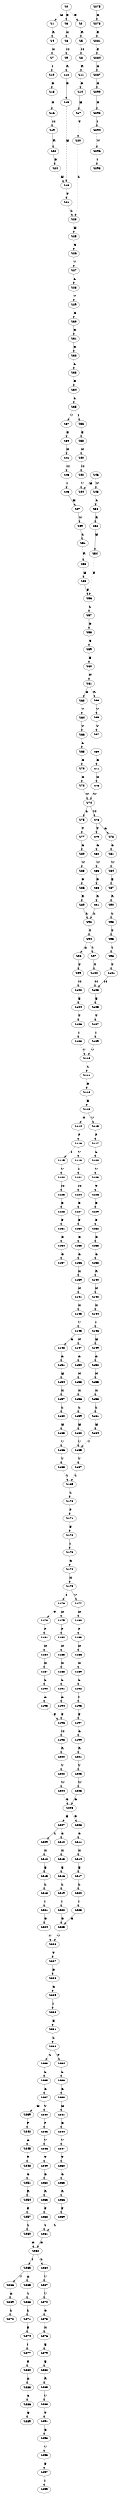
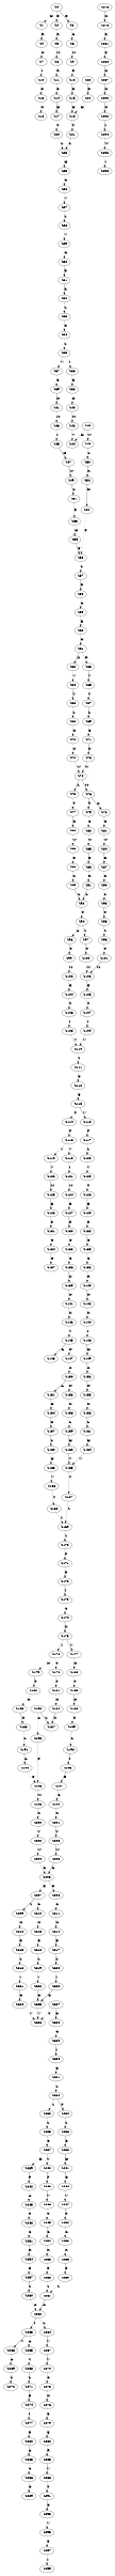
  strict digraph {
    edge [style=dashed]
    S0
    S1
    S2
    S3
    S4
    S5
    S6
    S7
    S8
    S9
    S10
    S11
    S12
    S13
    S14
    S15
    S16
    S17
    S18
-   S19
    S20
    S21
    S22
    S23
    S24
    S25
    S26
    S27
    S28
    S29
    S30
    S31
    S32
    S33
    S34
    S35
    S36
    S37
    S38
    S39
    S40
    S41
    S42
    S43
    S44
    S45
    S47
    S46
    S48
    S49
    S50
    S51
    S52
    S53
    S54
    S55
    S56
    S57
    S58
    S59
    S60
    S61
    S62
    S63
    S64
    S65
    S66
    S67
    S68
    S69
    S70
    S71
    S72
    S73
    S74
    S75
    S76
    S77
    S78
    S79
    S80
    S81
    S82
    S83
    S84
    S85
    S86
    S87
    S88
    S89
    S90
    S91
    S92
    S93
    S94
    S95
    S96
    S97
    S98
    S99
    S100
    S101
    S102
    S103
    S104
    S105
    S106
    S107
    S108
    S109
    S110
    S111
    S112
    S113
    S114
    S115
    S116
    S117
    S118
    S119
    S120
    S121
    S122
    S123
    S124
    S125
    S126
    S127
    S128
    S129
    S130
    S131
    S132
    S133
    S134
    S135
    S136
    S137
    S138
    S139
    S140
    S141
    S142
    S143
    S144
    S145
    S146
    S147
    S148
    S149
    S150
    S151
    S152
    S153
    S154
    S155
    S156
    S157
    S158
    S159
    S160
    S161
    S162
    S163
    S164
    S165
    S166
    S167
    S168
    S169
    S170
    S171
    S172
    S173
    S174
    S175
    S176
    S177
    S178
    S179
    S180
    S181
    S182
    S183
    S184
    S185
    S186
    S187
    S188
    S189
    S190
    S191
    S192
    S193
    S194
    S195
    S196
    S197
    S198
    S199
    S200
    S201
    S202
    S203
    S204
    S205
    S206
    S207
    S208
    S209
    S210
    S211
    S212
    S213
    S214
    S215
    S216
    S217
    S218
    S219
    S220
    S221
    S222
    S223
    S224
    S225
    S226
    S227
    S228
    S229
    S230
    S231
    S232
    S233
    S234
    S235
    S236
    S237
    S238
    S239
    S240
    S241
    S242
    S243
    S244
    S245
    S246
    S247
    S248
    S249
    S250
    S251
    S252
    S253
    S254
    S255
    S256
    S257
    S258
    S259
    S260
    S261
    S262
    S263
    S264
    S265
    S266
    S267
    S268
    S269
    S270
    S271
    S272
    S273
    S274
    S276
    S277
    S275
    S278
    S279
    S280
    S281
    S282
    S283
    S284
    S285
    S286
    S287
    S288
    S289
    S290
    S291
    S292
    S293
    S294
    S295
    S296
    S297
    S298
    S299
    S0 -> S1 [label=H style=dotted]
    S0 -> S2 [label=D]
    S0 -> S3 [label=D style=solid]
    S1 -> S4 [label=R]
    S2 -> S5 [label=R]
    S3 -> S6 [label=K]
    S4 -> S7 [label=K style=dotted]
    S5 -> S8 [label=M]
    S6 -> S9 [label=M style=dotted]
    S7 -> S10 [label=I style=dotted]
    S8 -> S11 [label=R style=dotted]
    S9 -> S12 [label=R style=dotted]
    S10 -> S13 [label=D style=dotted]
    S11 -> S14 [label=D]
    S12 -> S15 [label=D style=solid]
    S13 -> S16 [label=K style=dotted]
    S14 -> S17 [label=H style=solid]
    S15 -> S18 [label=H]
-   S16 -> S19 [label=M]
    S17 -> S20 [label=T style=dotted]
    S18 -> S21 [label=T]
-   S19 -> S22 [label=R style=solid]
    S20 -> S23 [label=L style=dotted]
    S21 -> S23 [label=L]
    S22 -> S24 [label=D style=solid]
    S23 -> S25 [label=H style=dotted]
    S24 -> S18 [label=H style=dotted]
    S25 -> S26 [label=G style=dotted]
    S26 -> S27 [label=V style=dotted]
    S27 -> S28 [label=L]
    S28 -> S29 [label=V style=dotted]
    S29 -> S30 [label=Q style=dotted]
    S30 -> S31 [label=R style=solid]
    S31 -> S32 [label=R style=solid]
    S32 -> S33 [label=L]
    S33 -> S34 [label=D]
    S34 -> S35 [label=L style=dotted]
    S35 -> S36 [label=I style=dotted]
    S35 -> S37 [label=V]
    S36 -> S38 [label=E]
    S37 -> S39 [label=E style=dotted]
    S38 -> S40 [label=N style=dotted]
    S39 -> S41 [label=N style=solid]
    S40 -> S42 [label=M]
    S41 -> S43 [label=M style=dotted]
    S42 -> S44 [label=V style=dotted]
    S43 -> S45 [label=I style=dotted]
    S45 -> S47 [label=H style=solid]
    S47 -> S49 [label=W style=solid]
    S46 -> S44 [label=H]
    S46 -> S48 [label=W]
    S48 -> S50 [label=L]
    S49 -> S51 [label=L style=solid]
    S50 -> S52 [label=R style=solid]
    S51 -> S53 [label=R]
    S52 -> S54 [label=H style=solid]
    S53 -> S55 [label=H style=dotted]
    S54 -> S56 [label=F style=dotted]
    S55 -> S56 [label=F style=solid]
    S56 -> S57 [label=L style=dotted]
    S57 -> S58 [label=D style=solid]
    S58 -> S59 [label=G style=dotted]
    S59 -> S60 [label=E]
    S60 -> S61 [label=N]
    S61 -> S62 [label=K style=solid]
    S61 -> S63 [label=R]
    S62 -> S64 [label=V style=dotted]
    S63 -> S65 [label=V style=solid]
    S64 -> S66 [label=Y style=solid]
    S65 -> S67 [label=Y]
    S66 -> S68 [label=L]
+   S67 -> S69 [label=L style=solid]
    S68 -> S70 [label=Q]
    S69 -> S71 [label=Q]
    S70 -> S72 [label=K style=dotted]
    S71 -> S73 [label=K style=solid]
    S72 -> S74 [label=W]
    S73 -> S74 [label=W]
    S74 -> S75 [label=L style=solid]
    S74 -> S76 [label=M style=solid]
    S75 -> S77 [label=T style=dotted]
    S76 -> S78 [label=A style=solid]
    S76 -> S79 [label=T style=solid]
    S77 -> S80 [label=G style=solid]
    S78 -> S81 [label=G]
    S79 -> S82 [label=G style=dotted]
    S80 -> S83 [label=W style=dotted]
    S81 -> S84 [label=W style=dotted]
    S82 -> S85 [label=W style=dotted]
    S83 -> S86 [label=D style=dotted]
    S84 -> S87 [label=E style=solid]
    S85 -> S88 [label=D style=solid]
    S86 -> S89 [label=R]
    S87 -> S90 [label=R]
    S88 -> S91 [label=R]
    S89 -> S92 [label=L style=solid]
    S90 -> S93 [label=L style=dotted]
    S91 -> S92 [label=L style=solid]
    S92 -> S94 [label=T]
    S93 -> S95 [label=T style=solid]
    S94 -> S96 [label=A]
    S94 -> S97 [label=S]
    S95 -> S98 [label=S]
    S96 -> S99 [label=T style=solid]
    S97 -> S100 [label=T style=solid]
    S98 -> S101 [label=T]
    S99 -> S102 [label=M style=dotted]
    S100 -> S103 [label=M style=dotted]
    S101 -> S103 [label=M style=solid]
    S102 -> S104 [label=E]
    S103 -> S105 [label=E style=solid]
    S104 -> S106 [label=T]
    S105 -> S107 [label=T style=dotted]
    S106 -> S108 [label=I style=dotted]
    S107 -> S109 [label=I style=dotted]
    S108 -> S110 [label=V]
    S109 -> S110 [label=V]
    S110 -> S111 [label=S style=dotted]
    S111 -> S112 [label=D]
    S112 -> S113 [label=E style=dotted]
    S113 -> S114 [label=T style=dotted]
    S113 -> S115 [label=V style=solid]
    S114 -> S116 [label=P style=dotted]
    S115 -> S117 [label=P]
    S116 -> S118 [label=V style=dotted]
    S116 -> S119 [label=I]
    S117 -> S120 [label=L]
    S118 -> S121 [label=I]
    S119 -> S122 [label=V]
    S120 -> S123 [label=V style=dotted]
    S121 -> S124 [label=M style=dotted]
    S122 -> S125 [label=M style=solid]
    S123 -> S126 [label=T style=dotted]
    S124 -> S127 [label=E]
    S125 -> S128 [label=E style=solid]
    S126 -> S129 [label=E style=solid]
    S127 -> S130 [label=F style=solid]
    S128 -> S131 [label=F]
    S129 -> S132 [label=F style=dotted]
    S130 -> S133 [label=Q style=dotted]
    S131 -> S134 [label=Q style=dotted]
    S132 -> S135 [label=Q style=solid]
    S133 -> S136 [label=G]
    S134 -> S137 [label=Q]
    S135 -> S138 [label=G]
    S136 -> S139 [label=K style=solid]
    S138 -> S140 [label=R]
    S139 -> S141 [label=N]
    S140 -> S142 [label=N style=solid]
    S141 -> S143 [label=K]
    S142 -> S144 [label=K]
    S143 -> S145 [label=V style=dotted]
    S144 -> S146 [label=I style=dotted]
    S145 -> S147 [label=N style=dotted]
    S145 -> S148 [label=G style=solid]
    S146 -> S149 [label=H style=solid]
    S147 -> S150 [label=A style=dotted]
-   S148 -> S151 [label=A style=solid]
+   S150 -> S151 [label=A style=solid]
    S149 -> S152 [label=A style=solid]
    S150 -> S153 [label=N style=dotted]
    S151 -> S154 [label=H]
    S152 -> S155 [label=N style=solid]
    S153 -> S156 [label=K style=dotted]
    S154 -> S157 [label=K style=solid]
    S155 -> S158 [label=K style=dotted]
    S156 -> S159 [label=L style=dotted]
    S157 -> S160 [label=L style=solid]
    S158 -> S161 [label=L style=solid]
    S159 -> S162 [label=H style=solid]
    S160 -> S163 [label=H style=dotted]
    S161 -> S164 [label=H]
    S162 -> S165 [label=V style=solid]
    S163 -> S166 [label=V style=dotted]
    S164 -> S165 [label=V]
    S165 -> S167 [label=Y]
    S166 -> S168 [label=Y]
    S167 -> S169 [label=S]
    S168 -> S169 [label=S]
    S169 -> S170 [label=S]
    S170 -> S171 [label=P]
    S171 -> S172 [label=F]
    S172 -> S173 [label=I style=solid]
    S173 -> S174 [label=G style=dotted]
    S174 -> S175 [label=K style=solid]
    S175 -> S176 [label=I]
    S175 -> S177 [label=V style=solid]
    S176 -> S178 [label=T style=dotted]
    S176 -> S179 [label=N style=dotted]
    S177 -> S180 [label=N]
    S178 -> S181 [label=P]
    S179 -> S182 [label=P style=solid]
    S180 -> S183 [label=P style=dotted]
    S181 -> S184 [label=N style=dotted]
    S182 -> S185 [label=N style=dotted]
    S183 -> S186 [label=N style=solid]
    S184 -> S187 [label=K style=solid]
    S185 -> S188 [label=K style=solid]
    S186 -> S189 [label=K style=dotted]
-   S187 -> S190 [label=L style=solid]
+   S190 -> S187 [label=L style=solid]
    S188 -> S191 [label=L]
    S189 -> S192 [label=L]
    S190 -> S193 [label=A style=dotted]
    S191 -> S194 [label=A style=solid]
    S192 -> S195 [label=I style=solid]
    S193 -> S196 [label=F]
    S194 -> S196 [label=F style=dotted]
    S195 -> S197 [label=F style=solid]
    S196 -> S198 [label=M]
    S197 -> S199 [label=G]
    S198 -> S200 [label=R]
    S199 -> S201 [label=R]
    S200 -> S202 [label=Y style=dotted]
    S201 -> S203 [label=Y style=solid]
    S202 -> S204 [label=W style=dotted]
    S203 -> S205 [label=W style=solid]
    S204 -> S206 [label=G]
    S205 -> S206 [label=G style=solid]
    S206 -> S207 [label=E style=dotted]
    S206 -> S208 [label=D]
    S207 -> S209 [label=S style=solid]
    S207 -> S210 [label=C]
    S208 -> S211 [label=C style=dotted]
    S209 -> S212 [label=K style=dotted]
    S210 -> S213 [label=K style=dotted]
    S211 -> S214 [label=K]
    S212 -> S215 [label=E style=solid]
    S213 -> S216 [label=E style=dotted]
    S214 -> S217 [label=E style=solid]
    S215 -> S218 [label=L]
    S216 -> S219 [label=L]
    S217 -> S220 [label=L style=solid]
    S218 -> S221 [label=I style=dotted]
    S219 -> S222 [label=I style=dotted]
    S220 -> S223 [label=I]
    S221 -> S224 [label=Q style=solid]
    S222 -> S225 [label=Q style=solid]
    S223 -> S225 [label=Q style=solid]
    S224 -> S226 [label=V style=dotted]
    S225 -> S226 [label=V]
-   S226 -> S227 [label=T style=dotted]
+   S227 -> S226 [label=T style=dotted]
    S227 -> S228 [label=D style=solid]
    S228 -> S229 [label=G style=dotted]
    S229 -> S230 [label=I style=solid]
    S230 -> S231 [label=E style=dotted]
    S231 -> S232 [label=L style=dotted]
    S232 -> S233 [label=S]
    S232 -> S234 [label=P style=solid]
    S233 -> S235 [label=L]
    S234 -> S236 [label=L]
    S235 -> S237 [label=G]
    S236 -> S238 [label=G style=solid]
    S237 -> S239 [label=H style=dotted]
    S237 -> S240 [label=Y]
    S238 -> S241 [label=H style=solid]
    S239 -> S242 [label=P style=solid]
    S240 -> S243 [label=P style=solid]
    S241 -> S244 [label=Q style=solid]
    S242 -> S245 [label=A style=dotted]
    S243 -> S246 [label=V style=solid]
    S244 -> S247 [label=V]
    S245 -> S248 [label=T]
    S246 -> S249 [label=T style=dotted]
    S247 -> S250 [label=T style=solid]
    S248 -> S251 [label=G style=dotted]
    S249 -> S252 [label=G style=solid]
    S250 -> S253 [label=G]
    S251 -> S254 [label=R style=solid]
    S252 -> S255 [label=R]
    S253 -> S256 [label=R style=dotted]
    S254 -> S257 [label=F style=dotted]
    S255 -> S258 [label=F]
    S256 -> S259 [label=F style=solid]
    S257 -> S260 [label=S style=solid]
    S258 -> S261 [label=S style=dotted]
    S259 -> S261 [label=S style=dotted]
    S260 -> S262 [label=A style=dotted]
    S261 -> S262 [label=A style=solid]
    S262 -> S263 [label=I style=solid]
    S262 -> S264 [label=L]
    S263 -> S265 [label=A style=dotted]
    S263 -> S266 [label=V style=solid]
    S264 -> S267 [label=V style=solid]
    S265 -> S268 [label=S style=dotted]
    S266 -> S269 [label=A]
    S267 -> S270 [label=V style=solid]
    S268 -> S271 [label=L style=solid]
    S269 -> S272 [label=L]
    S270 -> S273 [label=G]
    S271 -> S274 [label=F style=solid]
    S273 -> S276 [label=K]
    S274 -> S277 [label=I]
    S276 -> S279 [label=E style=dotted]
    S277 -> S280 [label=F style=dotted]
    S275 -> S278 [label=K style=solid]
    S278 -> S281 [label=R]
    S279 -> S282 [label=E style=dotted]
    S280 -> S283 [label=A style=solid]
    S281 -> S284 [label=F]
    S282 -> S285 [label=R]
    S283 -> S286 [label=C style=dotted]
    S284 -> S287 [label=K style=solid]
    S285 -> S288 [label=V style=solid]
    S286 -> S289 [label=Q]
    S287 -> S290 [label=K style=solid]
    S288 -> S291 [label=T]
    S290 -> S292 [label=K style=solid]
    S291 -> S293 [label=G style=solid]
    S292 -> S294 [label=I style=solid]
    S293 -> S295 [label=V style=dotted]
    S294 -> S296 [label=W]
    S295 -> S297 [label=F style=dotted]
    S296 -> S298 [label=I style=dotted]
    S297 -> S299 [label=I]
  }
